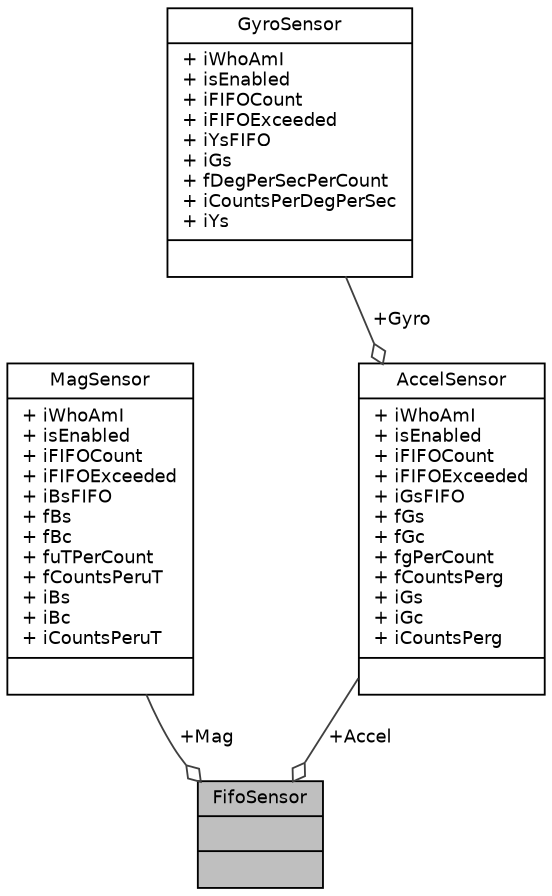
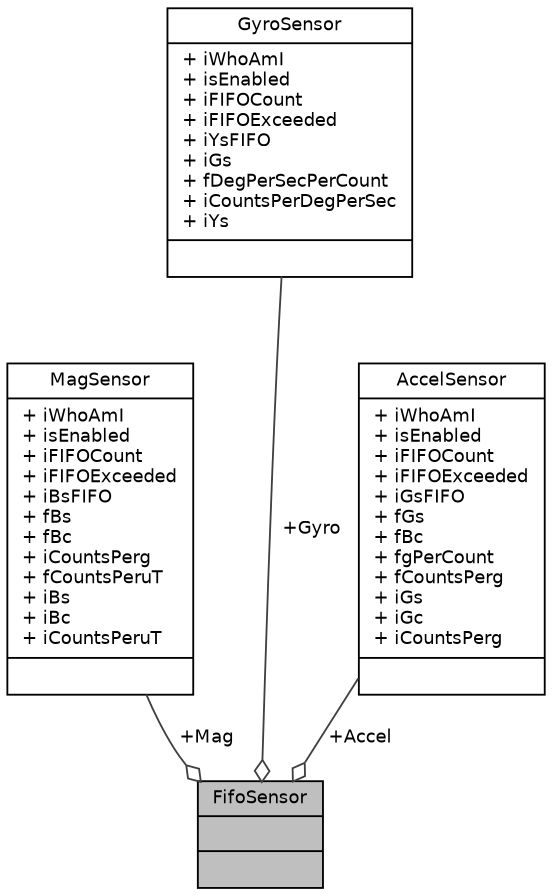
  digraph {
    node [color=black fillcolor=white fontname=Helvetica fontsize=10 shape=record style=filled]
    edge [arrowhead=odiamond color=grey25 fontname=Helvetica fontsize=10 labelfontname=Helvetica labelfontsize=10 style=solid]
    n1 [fillcolor=grey75 fontcolor=black height=0.2 label="{FifoSensor\n||}" width=0.4]
-   n2 [height=0.2 label="{MagSensor\n|+ iWhoAmI\l+ isEnabled\l+ iFIFOCount\l+ iFIFOExceeded\l+ iBsFIFO\l+ fBs\l+ fBc\l+ fuTPerCount\l+ fCountsPeruT\l+ iBs\l+ iBc\l+ iCountsPeruT\l|}" width=0.4]
+   n2 [height=0.2 label="{MagSensor\n|+ iWhoAmI\l+ isEnabled\l+ iFIFOCount\l+ iFIFOExceeded\l+ iBsFIFO\l+ fBs\l+ fBc\l+ iCountsPerg\l+ fCountsPeruT\l+ iBs\l+ iBc\l+ iCountsPeruT\l|}" width=0.4]
    n3 [height=0.2 label="{GyroSensor\n|+ iWhoAmI\l+ isEnabled\l+ iFIFOCount\l+ iFIFOExceeded\l+ iYsFIFO\l+ iGs\l+ fDegPerSecPerCount\l+ iCountsPerDegPerSec\l+ iYs\l|}" width=0.4]
-   n4 [height=0.2 label="{AccelSensor\n|+ iWhoAmI\l+ isEnabled\l+ iFIFOCount\l+ iFIFOExceeded\l+ iGsFIFO\l+ fGs\l+ fGc\l+ fgPerCount\l+ fCountsPerg\l+ iGs\l+ iGc\l+ iCountsPerg\l|}" width=0.4]
+   n4 [height=0.2 label="{AccelSensor\n|+ iWhoAmI\l+ isEnabled\l+ iFIFOCount\l+ iFIFOExceeded\l+ iGsFIFO\l+ fGs\l+ fBc\l+ fgPerCount\l+ fCountsPerg\l+ iGs\l+ iGc\l+ iCountsPerg\l|}" width=0.4]
    n2 -> n1 [label=" +Mag"]
-   n3 -> n4 [label=" +Gyro"]
+   n3 -> n1 [label=" +Gyro"]
    n4 -> n1 [label=" +Accel"]
  }
